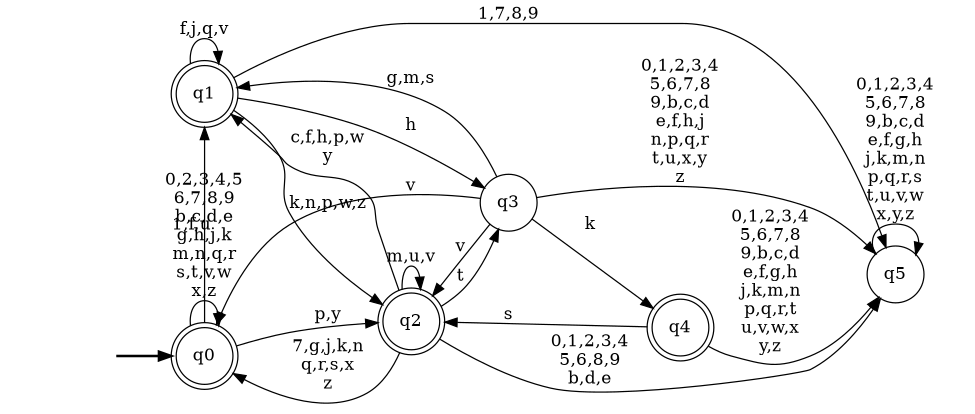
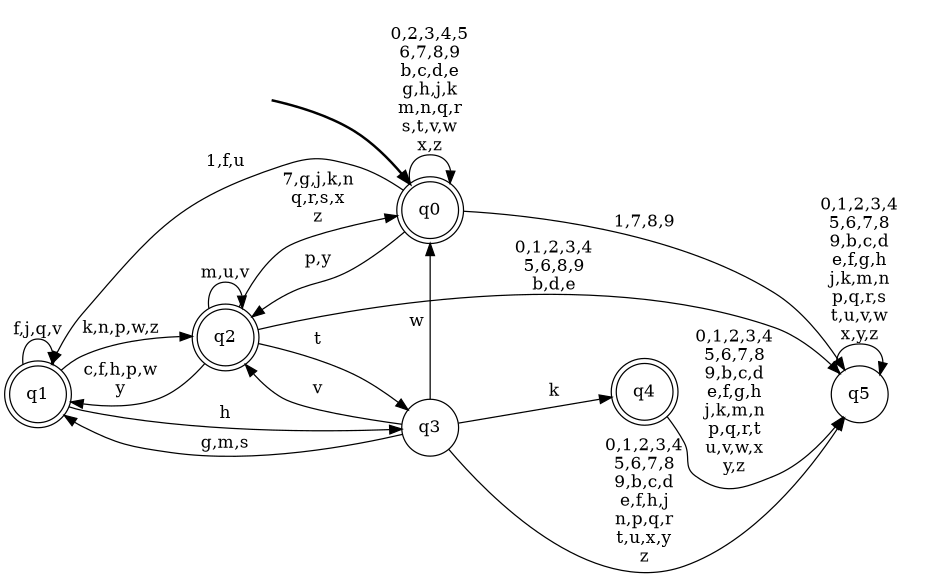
  digraph {
    rankdir=LR
    node [shape=doublecircle style=filled color=black fillcolor=white]
    __start0 [height=0 shape=none style=invis width=0 color="" fillcolor=""]
    n2 [label=q0 style="rounded,filled"]
    n3 [label=q1 style="rounded,filled"]
    n4 [label=q2]
    n5 [label=q3 shape=circle]
    n6 [label=q5 shape=circle]
    n7 [label=q4]
    subgraph cluster_1 {
      nodesep=0.15
      ranksep=0.15
      style=invis
      __start0
      n2
    }
    __start0 -> n2 [penwidth=2]
    n2 -> n2 [label="0,2,3,4,5\n6,7,8,9\nb,c,d,e\ng,h,j,k\nm,n,q,r\ns,t,v,w\nx,z"]
    n2 -> n3 [label="1,f,u"]
    n2 -> n4 [label="p,y"]
    n3 -> n3 [label="f,j,q,v"]
    n3 -> n4 [label="k,n,p,w,z"]
    n3 -> n5 [label=h]
-   n3 -> n6 [label="1,7,8,9"]
+   n2 -> n6 [label="1,7,8,9"]
    n4 -> n2 [label="7,g,j,k,n\nq,r,s,x\nz"]
    n4 -> n3 [label="c,f,h,p,w\ny"]
    n4 -> n4 [label="m,u,v"]
    n4 -> n5 [label=t]
    n4 -> n6 [label="0,1,2,3,4\n5,6,8,9\nb,d,e"]
-   n5 -> n2 [label=v]
+   n5 -> n2 [label=w]
    n5 -> n3 [label="g,m,s"]
    n5 -> n4 [label=v]
    n5 -> n6 [label="0,1,2,3,4\n5,6,7,8\n9,b,c,d\ne,f,h,j\nn,p,q,r\nt,u,x,y\nz"]
    n5 -> n7 [label=k]
    n6 -> n6 [label="0,1,2,3,4\n5,6,7,8\n9,b,c,d\ne,f,g,h\nj,k,m,n\np,q,r,s\nt,u,v,w\nx,y,z"]
-   n7 -> n4 [label=s]
    n7 -> n6 [label="0,1,2,3,4\n5,6,7,8\n9,b,c,d\ne,f,g,h\nj,k,m,n\np,q,r,t\nu,v,w,x\ny,z"]
  }
